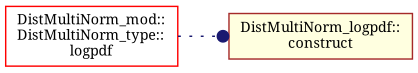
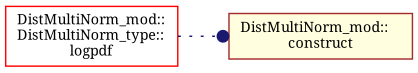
  digraph {
    rankdir=LR
    fontname="Noto Serif"
    node [fontname="Noto Serif" fontsize=10 shape=record style=filled]
    n1 [color=red fillcolor=white fontcolor=black height=0.2 label="DistMultiNorm_mod::\lDistMultiNorm_type::\llogpdf" width=0.4]
-   n2 [color=brown fillcolor=lightyellow height=0.2 label="DistMultiNorm_logpdf::\lconstruct" width=0.4]
+   n2 [color=brown fillcolor=lightyellow height=0.2 label="DistMultiNorm_mod::\lconstruct" width=0.4]
    n1 -> n2 [color=midnightblue fontname="Noto Serif" fontsize=10 labelfontname=Helvetica labelfontsize=10 style=dotted arrowhead=dot]
  }
